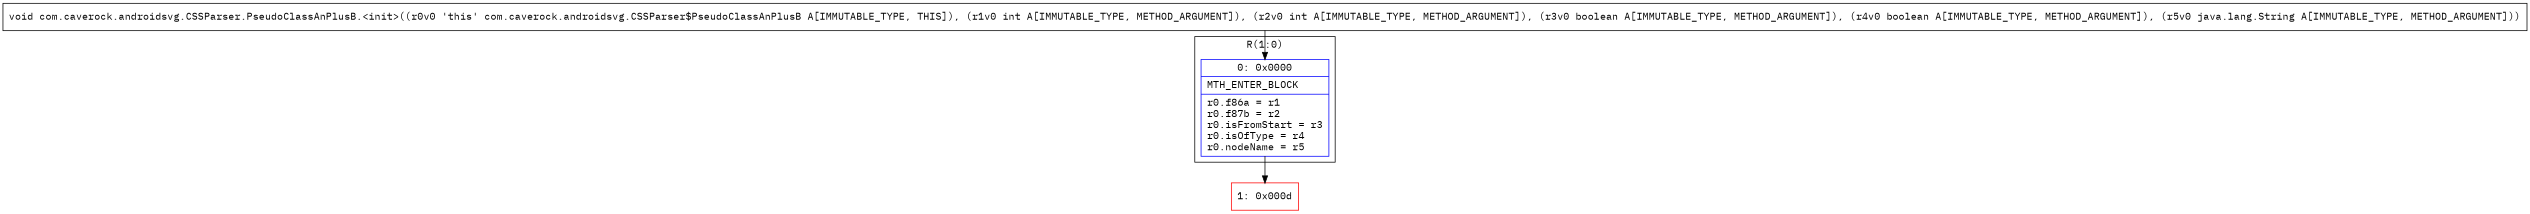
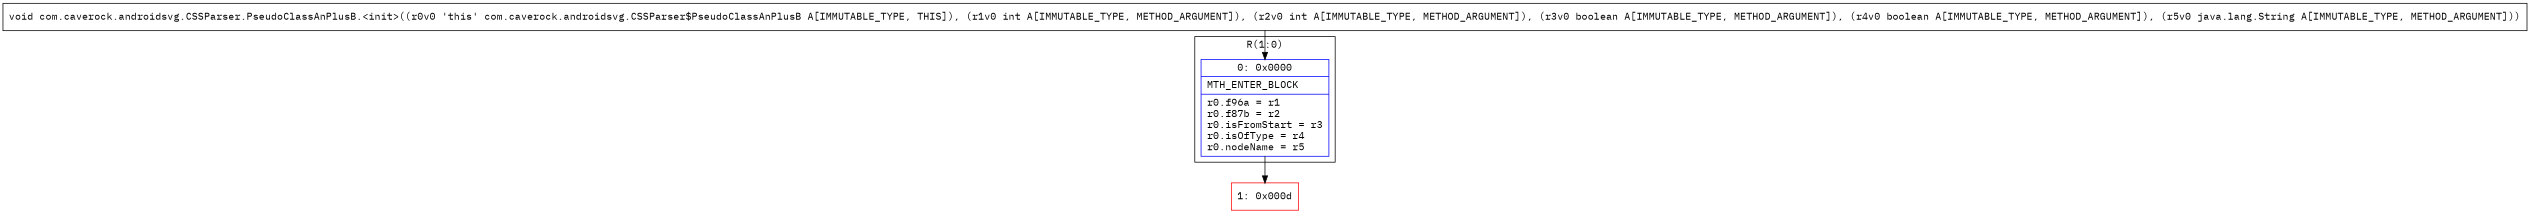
  digraph {
    fontname="IBM Plex Mono"
    node [shape=record fontname="IBM Plex Mono"]
    edge [fontname="IBM Plex Mono"]
-   n1 [color=blue label="{0\:\ 0x0000|MTH_ENTER_BLOCK\l|r0.f86a = r1\lr0.f87b = r2\lr0.isFromStart = r3\lr0.isOfType = r4\lr0.nodeName = r5\l}"]
+   n1 [color=blue label="{0\:\ 0x0000|MTH_ENTER_BLOCK\l|r0.f96a = r1\lr0.f87b = r2\lr0.isFromStart = r3\lr0.isOfType = r4\lr0.nodeName = r5\l}"]
    n2 [color=red label="{1\:\ 0x000d}"]
    n3 [label="{void com.caverock.androidsvg.CSSParser.PseudoClassAnPlusB.\<init\>((r0v0 'this' com.caverock.androidsvg.CSSParser$PseudoClassAnPlusB A[IMMUTABLE_TYPE, THIS]), (r1v0 int A[IMMUTABLE_TYPE, METHOD_ARGUMENT]), (r2v0 int A[IMMUTABLE_TYPE, METHOD_ARGUMENT]), (r3v0 boolean A[IMMUTABLE_TYPE, METHOD_ARGUMENT]), (r4v0 boolean A[IMMUTABLE_TYPE, METHOD_ARGUMENT]), (r5v0 java.lang.String A[IMMUTABLE_TYPE, METHOD_ARGUMENT])) }"]
    subgraph cluster_1 {
      label="R(1:0)"
      n1
    }
    n1 -> n2
    n3 -> n1
  }
